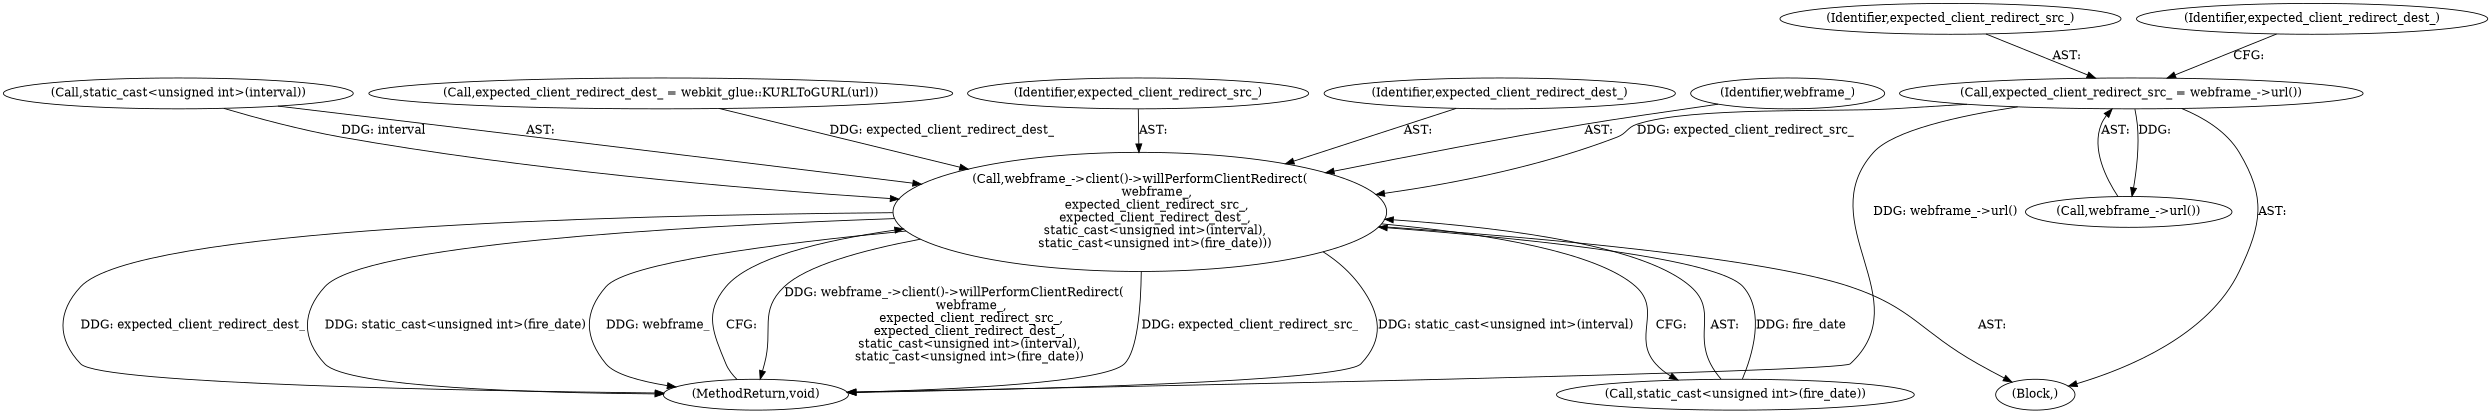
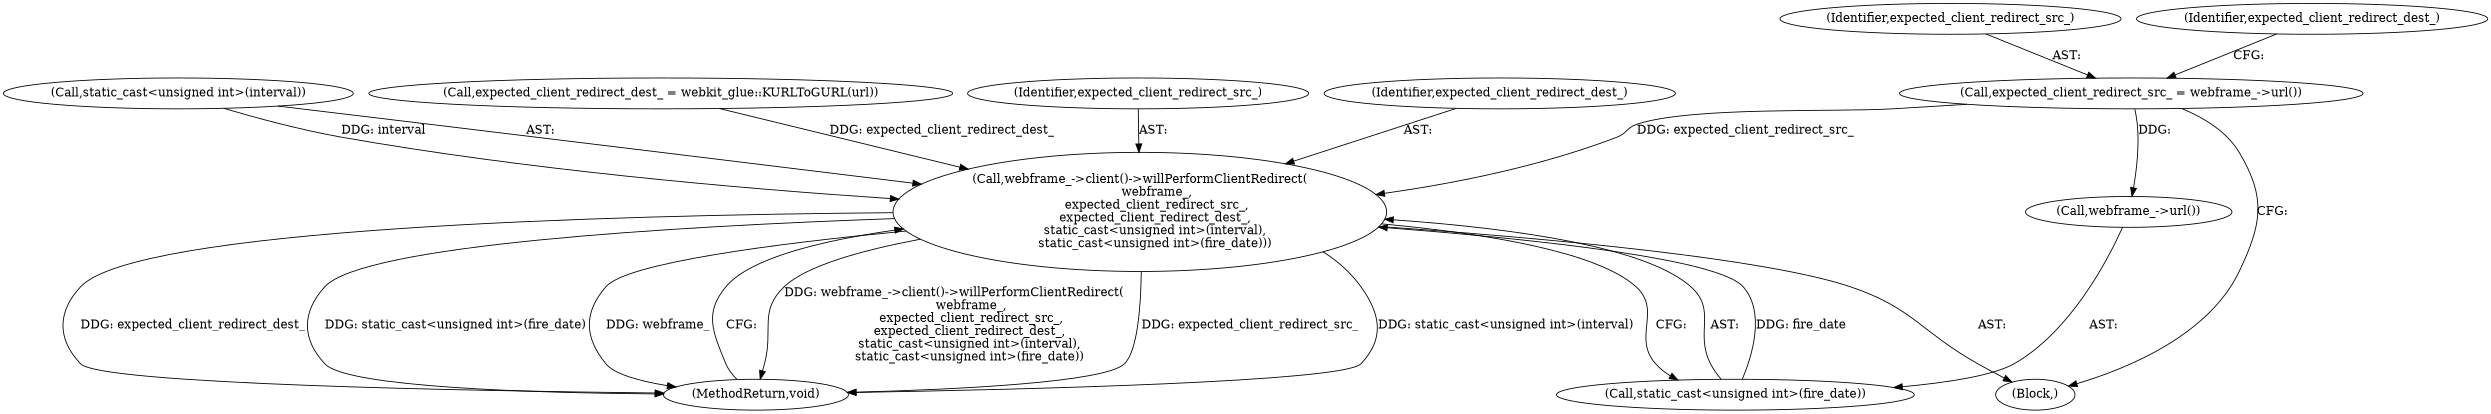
  digraph {
    n1 [label="(Call,expected_client_redirect_src_ = webframe_->url())"]
    n2 [label="(Call,webframe_->client()->willPerformClientRedirect(\n         webframe_,\n         expected_client_redirect_src_,\n        expected_client_redirect_dest_,\n        static_cast<unsigned int>(interval),\n        static_cast<unsigned int>(fire_date)))"]
    n3 [label="(Block,)"]
    n4 [label="(MethodReturn,void)"]
    n5 [label="(Call,webframe_->url())"]
    n6 [label="(Call,static_cast<unsigned int>(fire_date))"]
-   n7 [label="(Identifier,webframe_)"]
    n8 [label="(Call,expected_client_redirect_dest_ = webkit_glue::KURLToGURL(url))"]
    n9 [label="(Identifier,expected_client_redirect_src_)"]
    n10 [label="(Call,static_cast<unsigned int>(interval))"]
    n11 [label="(Identifier,expected_client_redirect_src_)"]
    n12 [label="(Identifier,expected_client_redirect_dest_)"]
    n13 [label="(Identifier,expected_client_redirect_dest_)"]
    n1 -> n2 [label="DDG: expected_client_redirect_src_"]
-   n1 -> n3 [label="AST: "]
-   n1 -> n4 [label="DDG: webframe_->url()"]
+   n1 -> n3 [label="CFG: "]
    n1 -> n5 [label="DDG: "]
    n2 -> n3 [label="AST: "]
    n2 -> n4 [label="DDG: webframe_->client()->willPerformClientRedirect(\n         webframe_,\n         expected_client_redirect_src_,\n        expected_client_redirect_dest_,\n        static_cast<unsigned int>(interval),\n        static_cast<unsigned int>(fire_date))"]
    n2 -> n4 [label="DDG: expected_client_redirect_src_"]
    n2 -> n4 [label="DDG: static_cast<unsigned int>(interval)"]
    n2 -> n4 [label="DDG: expected_client_redirect_dest_"]
    n2 -> n4 [label="DDG: static_cast<unsigned int>(fire_date)"]
    n2 -> n4 [label="DDG: webframe_"]
    n2 -> n6 [label="CFG: "]
    n4 -> n2 [label="CFG: "]
-   n5 -> n1 [label="AST: "]
+   n5 -> n6 [label="AST: "]
    n6 -> n2 [label="AST: "]
    n6 -> n2 [label="DDG: fire_date"]
-   n7 -> n2 [label="AST: "]
    n8 -> n2 [label="DDG: expected_client_redirect_dest_"]
    n9 -> n2 [label="AST: "]
    n10 -> n2 [label="AST: "]
    n10 -> n2 [label="DDG: interval"]
    n11 -> n1 [label="AST: "]
    n12 -> n1 [label="CFG: "]
    n13 -> n2 [label="AST: "]
  }
